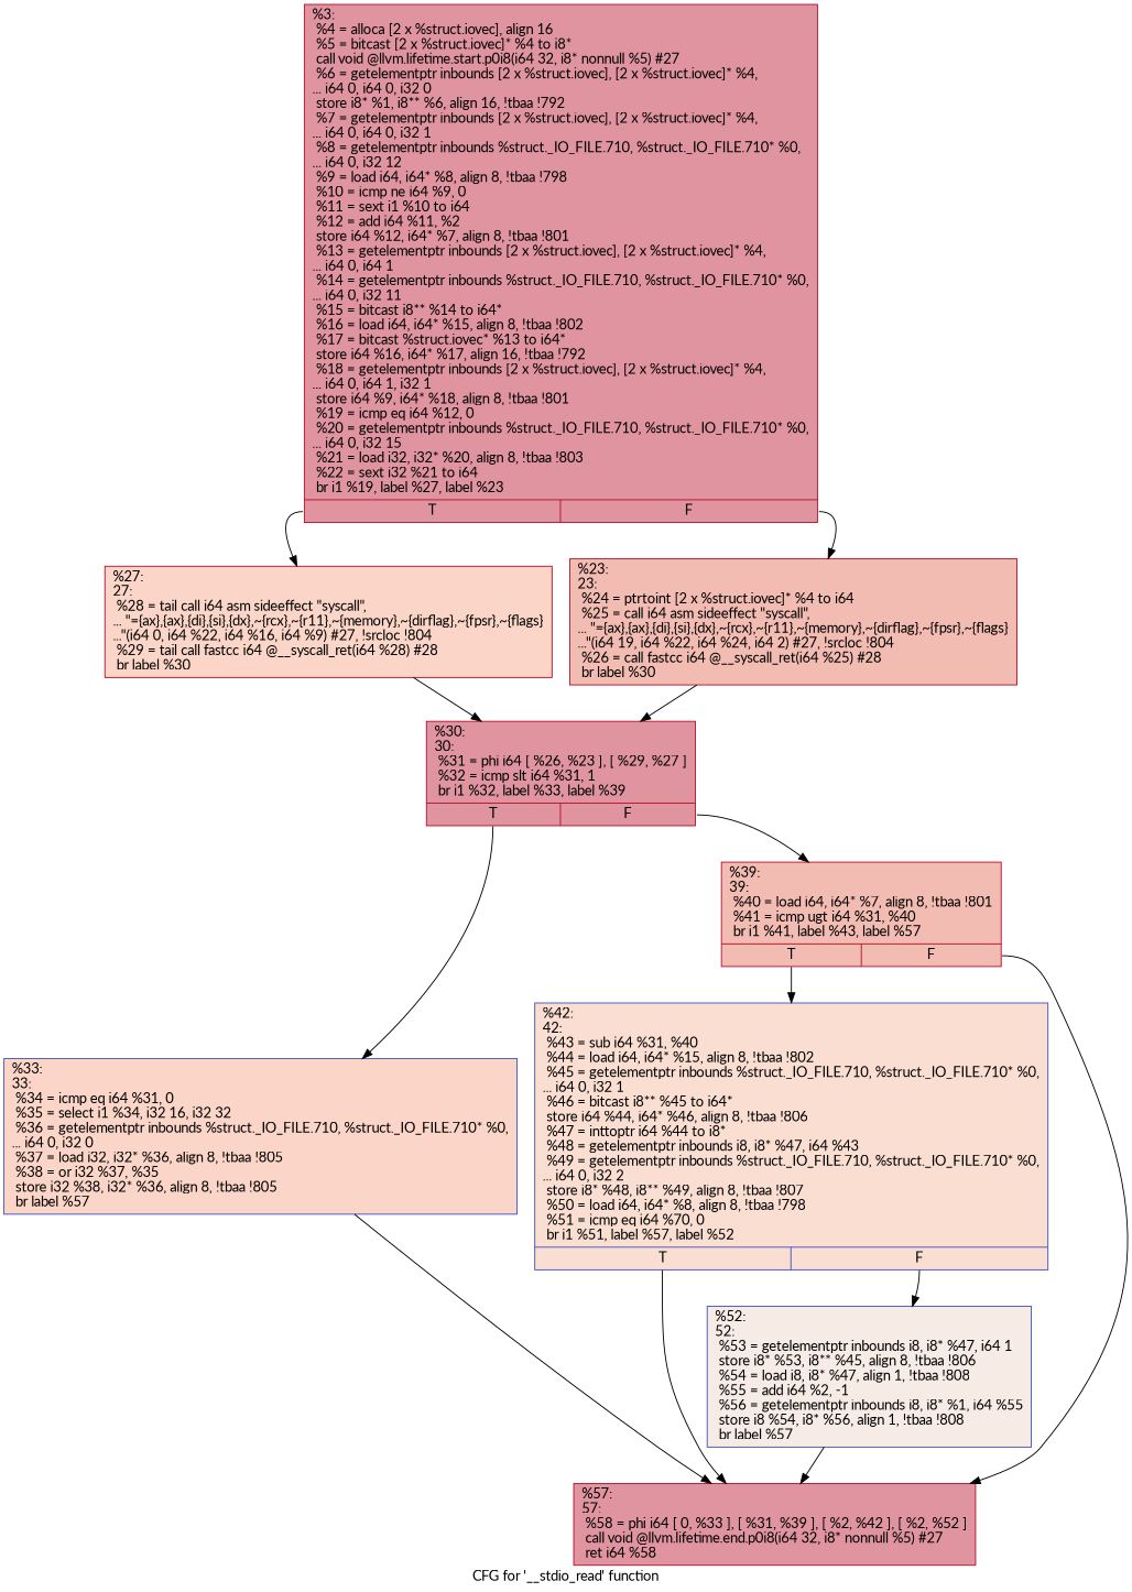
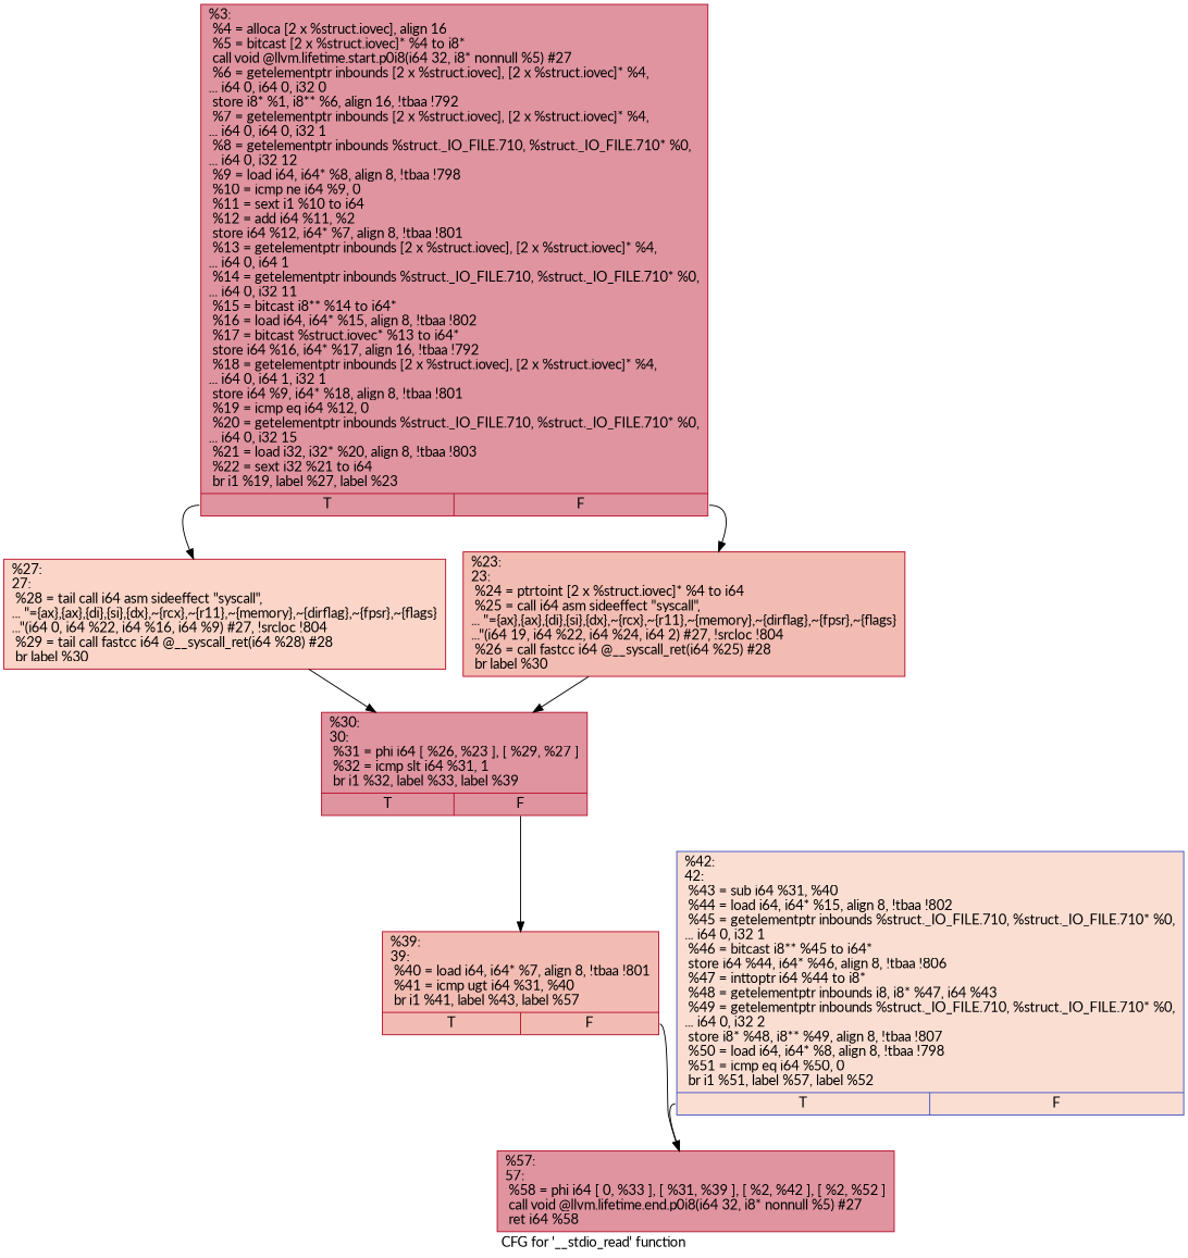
  digraph {
    fontname=Lato
    label="CFG for '__stdio_read' function"
    node [color="#b70d28ff" fillcolor="#b70d2870" fontname=Lato shape=record style=filled]
    edge [fontname=Lato]
    n1 [label="{%3:\l  %4 = alloca [2 x %struct.iovec], align 16\l  %5 = bitcast [2 x %struct.iovec]* %4 to i8*\l  call void @llvm.lifetime.start.p0i8(i64 32, i8* nonnull %5) #27\l  %6 = getelementptr inbounds [2 x %struct.iovec], [2 x %struct.iovec]* %4,\l... i64 0, i64 0, i32 0\l  store i8* %1, i8** %6, align 16, !tbaa !792\l  %7 = getelementptr inbounds [2 x %struct.iovec], [2 x %struct.iovec]* %4,\l... i64 0, i64 0, i32 1\l  %8 = getelementptr inbounds %struct._IO_FILE.710, %struct._IO_FILE.710* %0,\l... i64 0, i32 12\l  %9 = load i64, i64* %8, align 8, !tbaa !798\l  %10 = icmp ne i64 %9, 0\l  %11 = sext i1 %10 to i64\l  %12 = add i64 %11, %2\l  store i64 %12, i64* %7, align 8, !tbaa !801\l  %13 = getelementptr inbounds [2 x %struct.iovec], [2 x %struct.iovec]* %4,\l... i64 0, i64 1\l  %14 = getelementptr inbounds %struct._IO_FILE.710, %struct._IO_FILE.710* %0,\l... i64 0, i32 11\l  %15 = bitcast i8** %14 to i64*\l  %16 = load i64, i64* %15, align 8, !tbaa !802\l  %17 = bitcast %struct.iovec* %13 to i64*\l  store i64 %16, i64* %17, align 16, !tbaa !792\l  %18 = getelementptr inbounds [2 x %struct.iovec], [2 x %struct.iovec]* %4,\l... i64 0, i64 1, i32 1\l  store i64 %9, i64* %18, align 8, !tbaa !801\l  %19 = icmp eq i64 %12, 0\l  %20 = getelementptr inbounds %struct._IO_FILE.710, %struct._IO_FILE.710* %0,\l... i64 0, i32 15\l  %21 = load i32, i32* %20, align 8, !tbaa !803\l  %22 = sext i32 %21 to i64\l  br i1 %19, label %27, label %23\l|{<s0>T|<s1>F}}"]
    n2 [fillcolor="#f5a08170" label="{%27:\l27:                                               \l  %28 = tail call i64 asm sideeffect \"syscall\",\l... \"=\{ax\},\{ax\},\{di\},\{si\},\{dx\},~\{rcx\},~\{r11\},~\{memory\},~\{dirflag\},~\{fpsr\},~\{flags\}\l...\"(i64 0, i64 %22, i64 %16, i64 %9) #27, !srcloc !804\l  %29 = tail call fastcc i64 @__syscall_ret(i64 %28) #28\l  br label %30\l}"]
    n3 [fillcolor="#e1675170" label="{%23:\l23:                                               \l  %24 = ptrtoint [2 x %struct.iovec]* %4 to i64\l  %25 = call i64 asm sideeffect \"syscall\",\l... \"=\{ax\},\{ax\},\{di\},\{si\},\{dx\},~\{rcx\},~\{r11\},~\{memory\},~\{dirflag\},~\{fpsr\},~\{flags\}\l...\"(i64 19, i64 %22, i64 %24, i64 2) #27, !srcloc !804\l  %26 = call fastcc i64 @__syscall_ret(i64 %25) #28\l  br label %30\l}"]
    n4 [label="{%30:\l30:                                               \l  %31 = phi i64 [ %26, %23 ], [ %29, %27 ]\l  %32 = icmp slt i64 %31, 1\l  br i1 %32, label %33, label %39\l|{<s0>T|<s1>F}}"]
-   n5 [color="#3d50c3ff" fillcolor="#f5a08170" label="{%33:\l33:                                               \l  %34 = icmp eq i64 %31, 0\l  %35 = select i1 %34, i32 16, i32 32\l  %36 = getelementptr inbounds %struct._IO_FILE.710, %struct._IO_FILE.710* %0,\l... i64 0, i32 0\l  %37 = load i32, i32* %36, align 8, !tbaa !805\l  %38 = or i32 %37, %35\l  store i32 %38, i32* %36, align 8, !tbaa !805\l  br label %57\l}"]
    n6 [fillcolor="#e1675170" label="{%39:\l39:                                               \l  %40 = load i64, i64* %7, align 8, !tbaa !801\l  %41 = icmp ugt i64 %31, %40\l  br i1 %41, label %43, label %57\l|{<s0>T|<s1>F}}"]
    n7 [label="{%57:\l57:                                               \l  %58 = phi i64 [ 0, %33 ], [ %31, %39 ], [ %2, %42 ], [ %2, %52 ]\l  call void @llvm.lifetime.end.p0i8(i64 32, i8* nonnull %5) #27\l  ret i64 %58\l}"]
-   n8 [color="#3d50c3ff" fillcolor="#f7b59970" label="{%42:\l42:                                               \l  %43 = sub i64 %31, %40\l  %44 = load i64, i64* %15, align 8, !tbaa !802\l  %45 = getelementptr inbounds %struct._IO_FILE.710, %struct._IO_FILE.710* %0,\l... i64 0, i32 1\l  %46 = bitcast i8** %45 to i64*\l  store i64 %44, i64* %46, align 8, !tbaa !806\l  %47 = inttoptr i64 %44 to i8*\l  %48 = getelementptr inbounds i8, i8* %47, i64 %43\l  %49 = getelementptr inbounds %struct._IO_FILE.710, %struct._IO_FILE.710* %0,\l... i64 0, i32 2\l  store i8* %48, i8** %49, align 8, !tbaa !807\l  %50 = load i64, i64* %8, align 8, !tbaa !798\l  %51 = icmp eq i64 %70, 0\l  br i1 %51, label %57, label %52\l|{<s0>T|<s1>F}}"]
-   n9 [color="#3d50c3ff" fillcolor="#ecd3c570" label="{%52:\l52:                                               \l  %53 = getelementptr inbounds i8, i8* %47, i64 1\l  store i8* %53, i8** %45, align 8, !tbaa !806\l  %54 = load i8, i8* %47, align 1, !tbaa !808\l  %55 = add i64 %2, -1\l  %56 = getelementptr inbounds i8, i8* %1, i64 %55\l  store i8 %54, i8* %56, align 1, !tbaa !808\l  br label %57\l}"]
+   n8 [color="#3d50c3ff" fillcolor="#f7b59970" label="{%42:\l42:                                               \l  %43 = sub i64 %31, %40\l  %44 = load i64, i64* %15, align 8, !tbaa !802\l  %45 = getelementptr inbounds %struct._IO_FILE.710, %struct._IO_FILE.710* %0,\l... i64 0, i32 1\l  %46 = bitcast i8** %45 to i64*\l  store i64 %44, i64* %46, align 8, !tbaa !806\l  %47 = inttoptr i64 %44 to i8*\l  %48 = getelementptr inbounds i8, i8* %47, i64 %43\l  %49 = getelementptr inbounds %struct._IO_FILE.710, %struct._IO_FILE.710* %0,\l... i64 0, i32 2\l  store i8* %48, i8** %49, align 8, !tbaa !807\l  %50 = load i64, i64* %8, align 8, !tbaa !798\l  %51 = icmp eq i64 %50, 0\l  br i1 %51, label %57, label %52\l|{<s0>T|<s1>F}}"]
    n1 -> n2 [tailport=s0]
    n1 -> n3 [tailport=s1]
    n2 -> n4
    n3 -> n4
-   n4 -> n5 [tailport=s0]
    n4 -> n6 [tailport=s1]
-   n5 -> n7
    n6 -> n7 [tailport=s1]
-   n6 -> n8 [tailport=s0]
    n8 -> n7 [tailport=s0]
-   n8 -> n9 [tailport=s1]
-   n9 -> n7
  }
